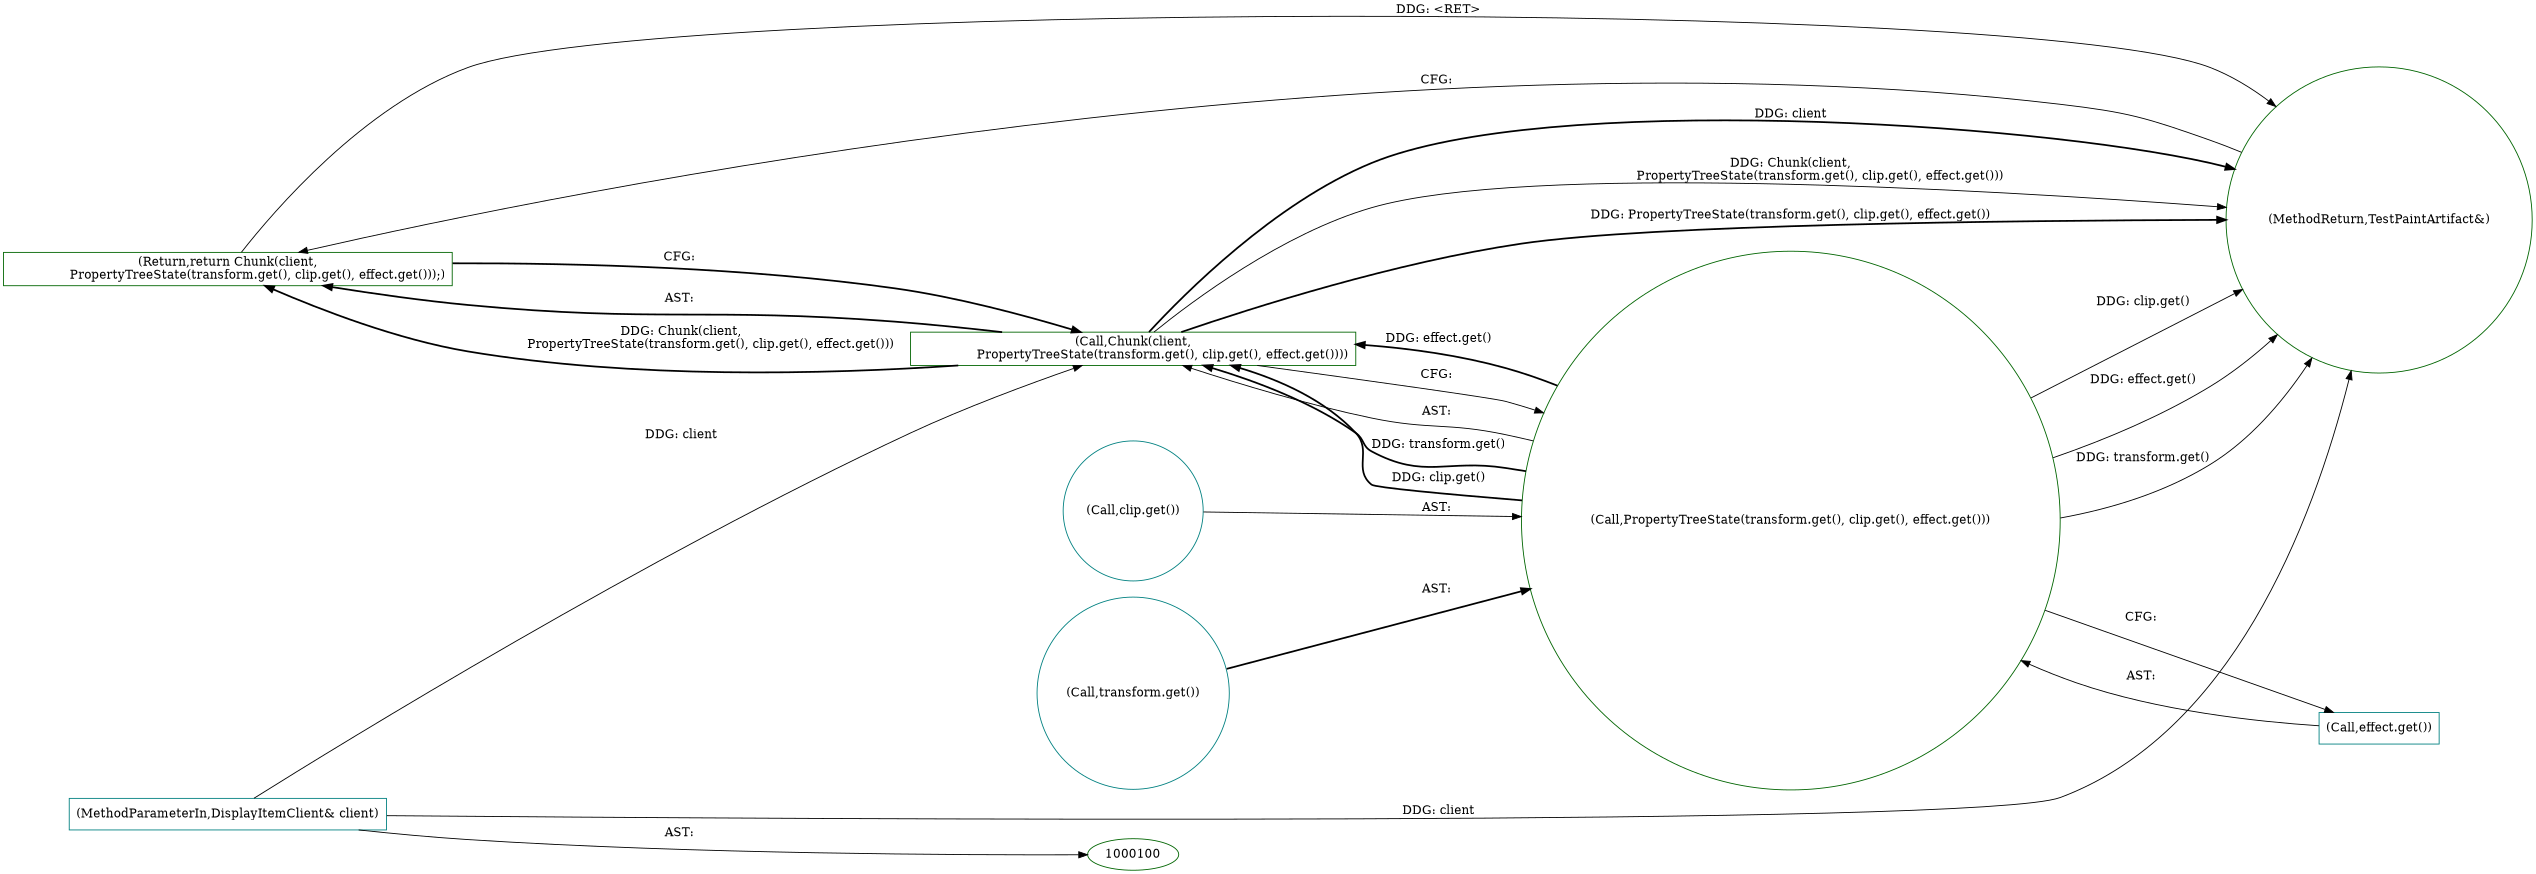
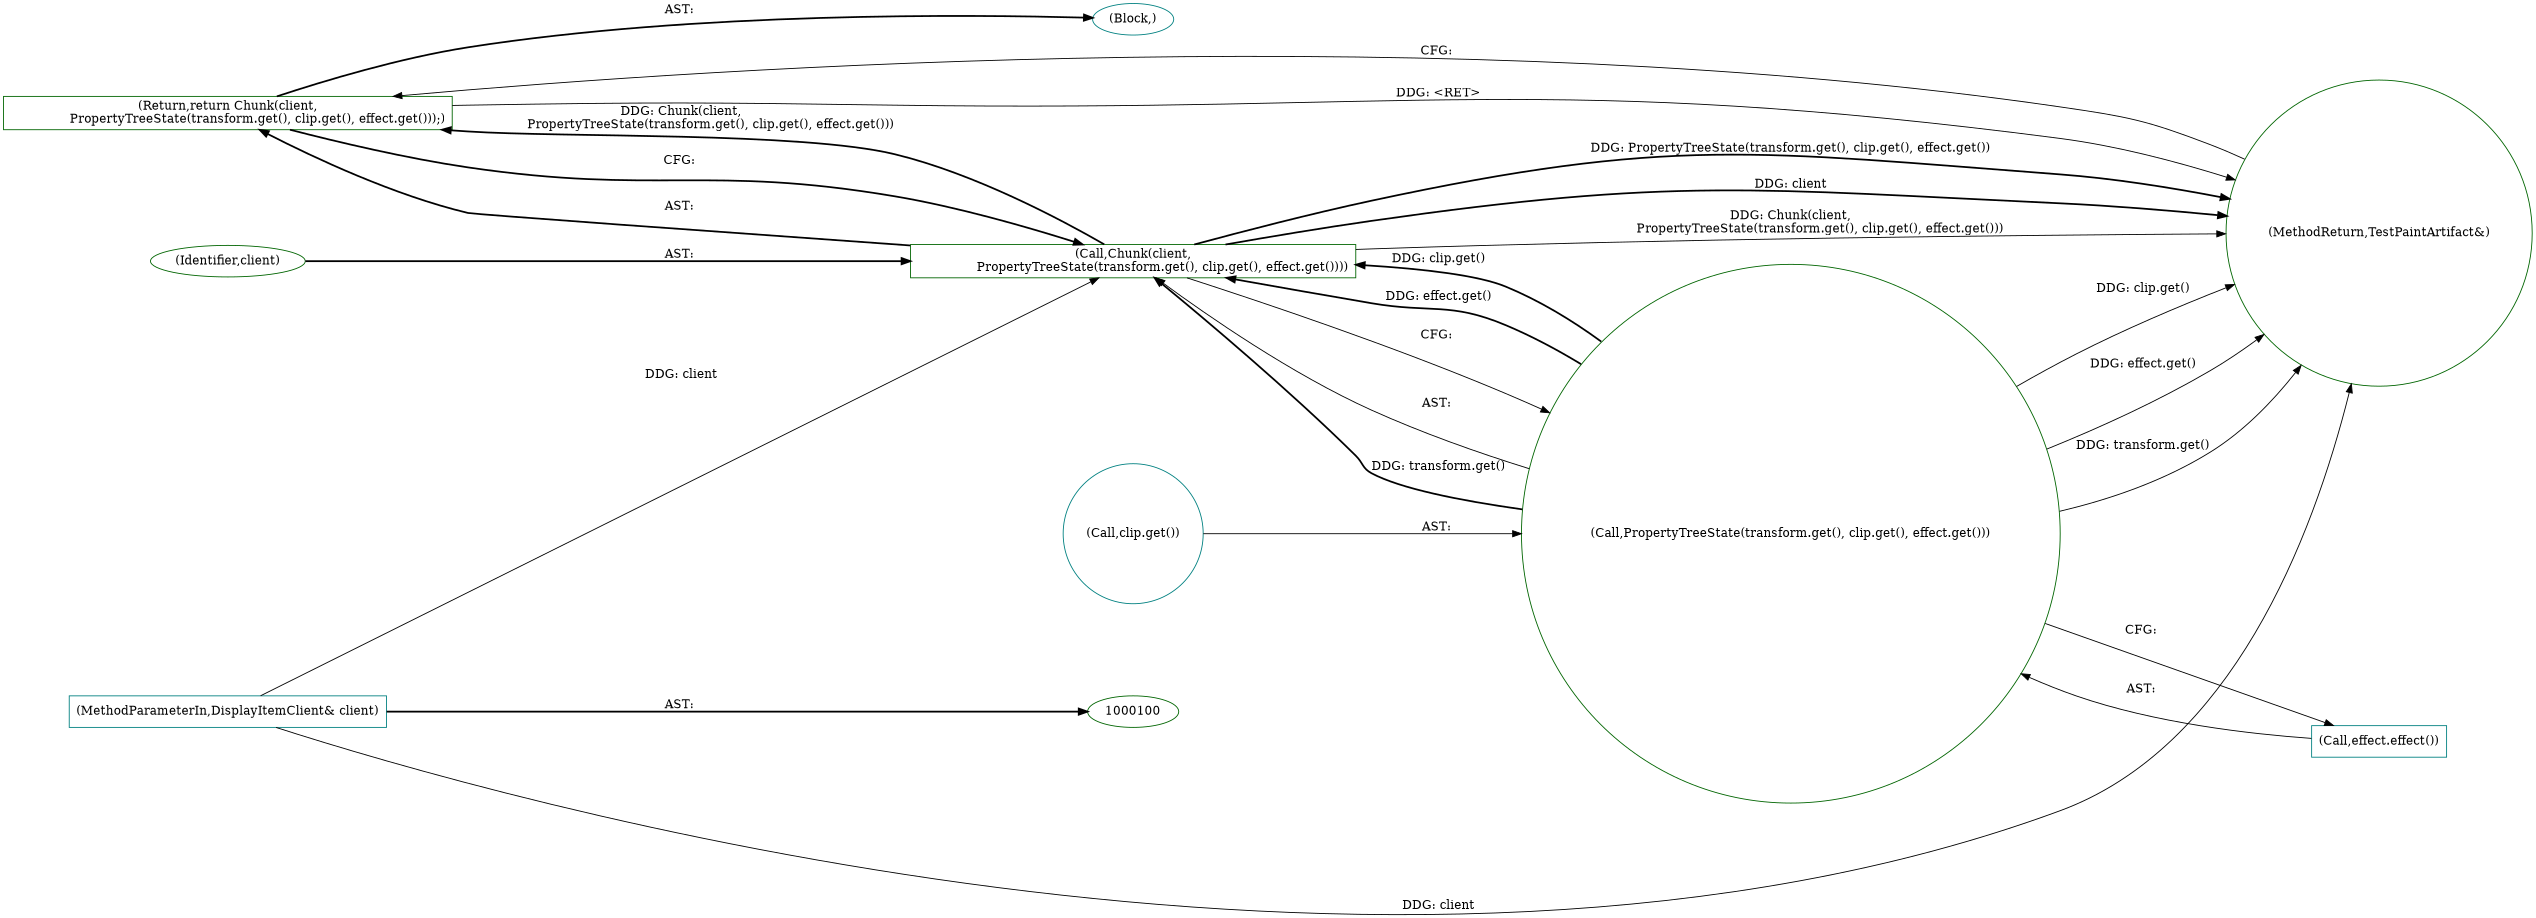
  digraph {
    rankdir=LR
    node [color=darkgreen shape=box]
    edge [style=solid]
    n1 [label="(Return,return Chunk(client,\n               PropertyTreeState(transform.get(), clip.get(), effect.get()));)"]
    n2 [label="(Call,Chunk(client,\n               PropertyTreeState(transform.get(), clip.get(), effect.get())))"]
+   n3 [color=teal label="(Block,)" shape=ellipse]
    n4 [label="(MethodReturn,TestPaintArtifact&)" shape=circle]
    n5 [label="(Call,PropertyTreeState(transform.get(), clip.get(), effect.get()))" shape=circle]
-   n6 [color=teal label="(Call,effect.get())"]
+   n6 [color=teal label="(Call,effect.effect())"]
    n7 [color=teal label="(MethodParameterIn,DisplayItemClient& client)"]
    1000100 [shape=ellipse]
    n9 [color=teal label="(Call,clip.get())" shape=circle]
-   n11 [color=teal label="(Call,transform.get())" shape=circle]
+   n10 [label="(Identifier,client)" shape=ellipse]
    n1 -> n2 [label="CFG: " style=bold]
+   n1 -> n3 [label="AST: " style=bold]
    n1 -> n4 [label="DDG: <RET>"]
    n2 -> n1 [label="AST: " style=bold]
    n2 -> n1 [label="DDG: Chunk(client,\n               PropertyTreeState(transform.get(), clip.get(), effect.get()))" style=bold]
    n2 -> n4 [label="DDG: client" style=bold]
    n2 -> n4 [label="DDG: Chunk(client,\n               PropertyTreeState(transform.get(), clip.get(), effect.get()))"]
    n2 -> n4 [label="DDG: PropertyTreeState(transform.get(), clip.get(), effect.get())" style=bold]
    n2 -> n5 [label="CFG: "]
    n4 -> n1 [label="CFG: "]
    n5 -> n2 [label="AST: "]
    n5 -> n2 [label="DDG: transform.get()" style=bold]
    n5 -> n2 [label="DDG: clip.get()" style=bold]
    n5 -> n2 [label="DDG: effect.get()" style=bold]
    n5 -> n4 [label="DDG: clip.get()"]
    n5 -> n4 [label="DDG: effect.get()"]
    n5 -> n4 [label="DDG: transform.get()"]
    n5 -> n6 [label="CFG: "]
    n6 -> n5 [label="AST: "]
    n7 -> n2 [label="DDG: client"]
    n7 -> n4 [label="DDG: client"]
-   n7 -> 1000100 [label="AST: "]
+   n7 -> 1000100 [label="AST: " style=bold]
    n9 -> n5 [label="AST: "]
-   n11 -> n5 [label="AST: " style=bold]
+   n10 -> n2 [label="AST: " style=bold]
  }
